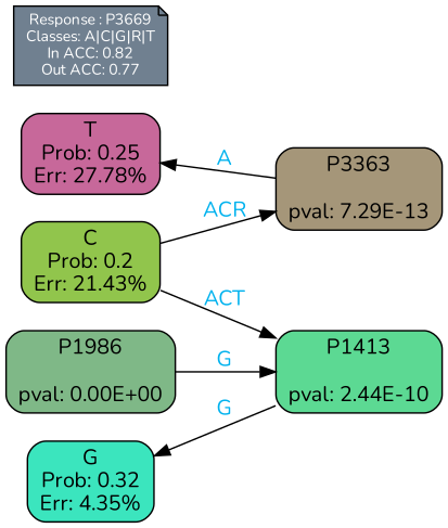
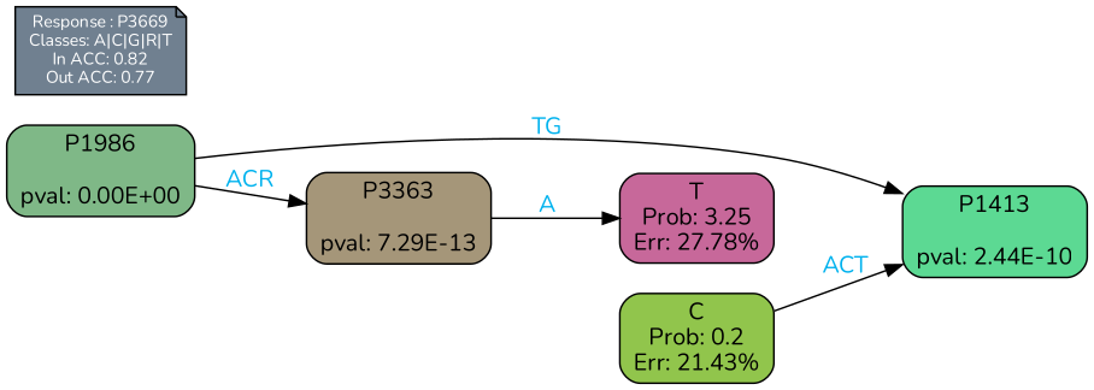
  digraph {
    fontname=Nunito
    rankdir=LR
    ranksep=equally
    splines=polylines
    node [color=black fontname=Nunito shape=box style="filled, rounded"]
    edge [fontcolor=deepskyblue2 fontname=Nunito]
-   n1 [fillcolor="#c7689a" label="T\nProb: 0.25\nErr: 27.78%"]
+   n1 [fillcolor="#c7689a" label="T\nProb: 3.25\nErr: 27.78%"]
    n2 [fillcolor="#91c54c" label="C\nProb: 0.2\nErr: 21.43%"]
-   n3 [fillcolor="#3be5be" label="G\nProb: 0.32\nErr: 4.35%"]
    n4 [align=left fillcolor=slategray fontcolor=white fontsize=10 label="Response : P3669\nClasses: A|C|G|R|T\nIn ACC: 0.82\nOut ACC: 0.77\n" shape=note style=filled]
    n5 [fillcolor="#7fb887" label="P1986\n\npval: 0.00E+00"]
    n6 [fillcolor="#5cd993" label="P1413\n\npval: 2.44E-10"]
    n7 [fillcolor="#a59679" label="P3363\n\npval: 7.29E-13"]
    subgraph sub_1 {
      rank=same
      n1
      n2
-     n3
    }
    subgraph sub_2 {
      rank=same
      n4
      n5
    }
    n2 -> n6 [label=ACT]
-   n5 -> n6 [label=G]
-   n2 -> n7 [label=ACR]
-   n6 -> n3 [label=G]
+   n5 -> n6 [label=TG]
+   n5 -> n7 [label=ACR]
    n7 -> n1 [label=A]
  }
